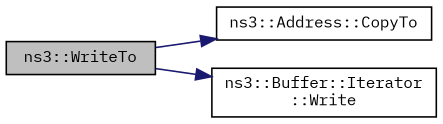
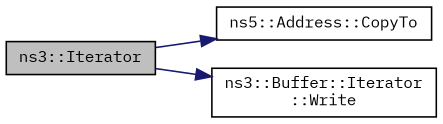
  digraph {
    fontname="IBM Plex Mono"
    rankdir=LR
    node [color=black fillcolor=white fontname="IBM Plex Mono" fontsize=10 shape=record style=filled]
    edge [color=midnightblue fontname="IBM Plex Mono" fontsize=10 labelfontname=Helvetica labelfontsize=10 style=solid]
-   n1 [fillcolor=grey75 fontcolor=black height=0.2 label="ns3::WriteTo" width=0.4]
-   n2 [height=0.2 label="ns3::Address::CopyTo" width=0.4]
+   n1 [fillcolor=grey75 fontcolor=black height=0.2 label="ns3::Iterator" width=0.4]
+   n2 [height=0.2 label="ns5::Address::CopyTo" width=0.4]
    n3 [height=0.2 label="ns3::Buffer::Iterator\l::Write" width=0.4]
    n1 -> n2
    n1 -> n3
  }
